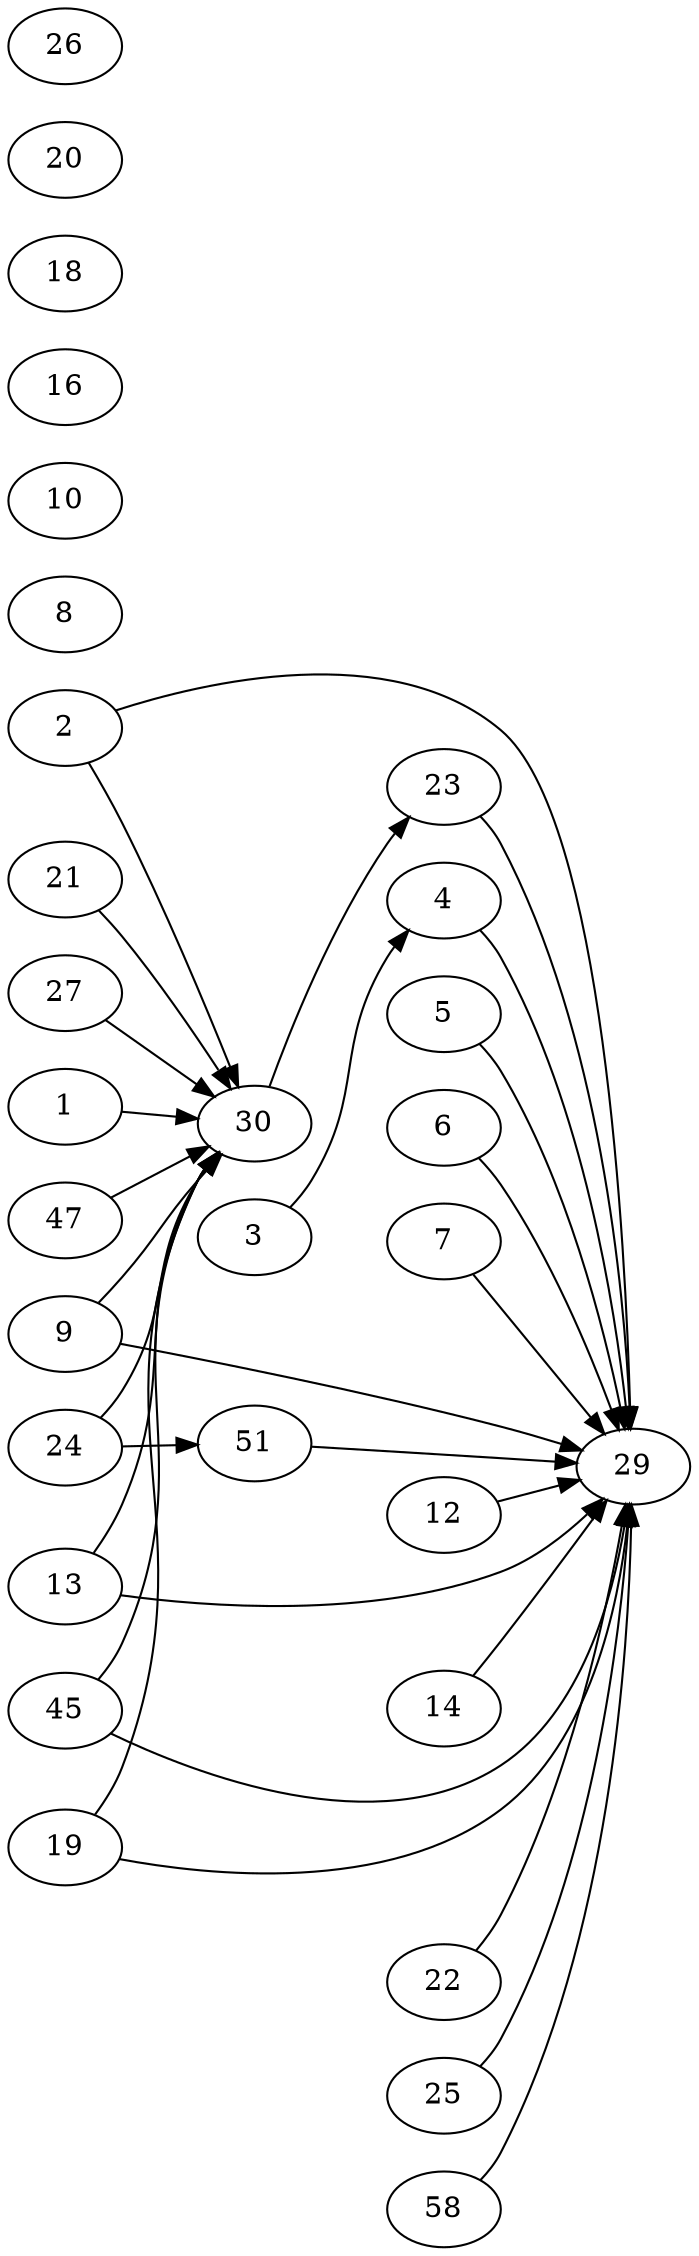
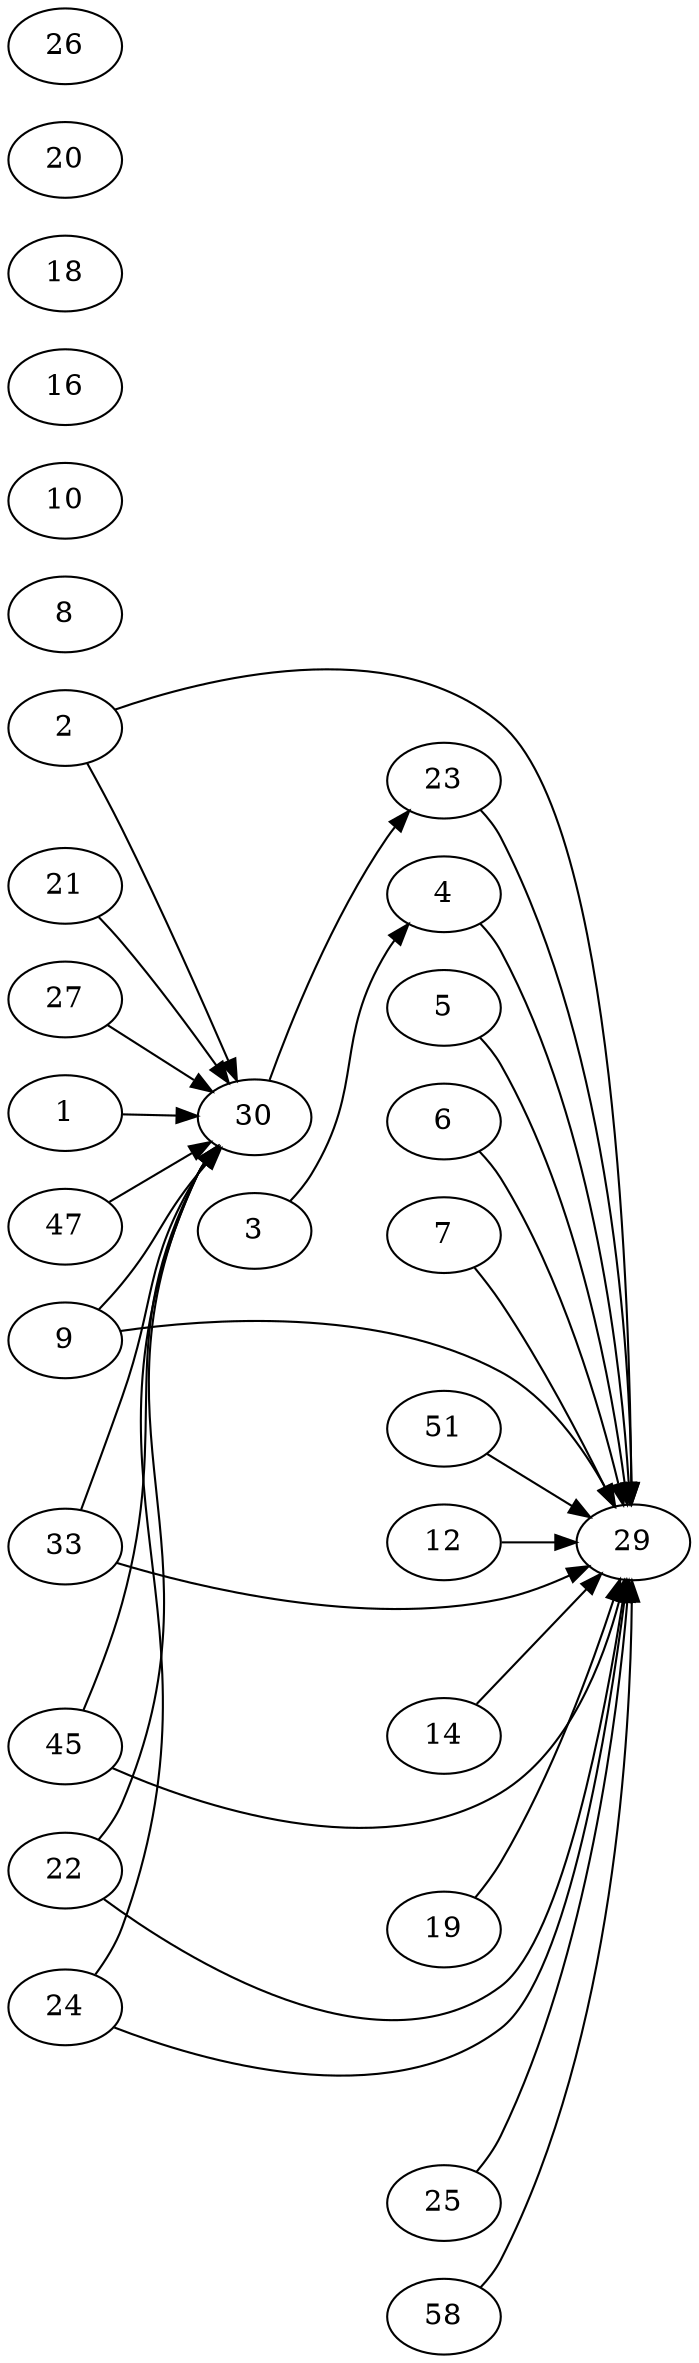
  digraph {
    rankdir=LR
    node [alpha=0.06]
    1 [alpha=0.11 expect_size=28585984]
    30 [alpha=0.03 expect_size=40411136]
    23 [alpha=0.09 expect_size=24547328]
    2 [alpha=0.18 expect_size=36454400]
    29 [alpha=0.11 expect_size=15646720]
    3 [expect_size=19066880]
    4 [alpha=0.10 expect_size=29664256]
    5 [alpha=0.07 expect_size=45363200]
    6 [alpha=0.13 expect_size=47154176]
    7 [alpha=0.08 expect_size=33888256]
    8 [expect_size=15886336]
    9 [alpha=0.07 expect_size=50922496]
    10 [alpha=0.04 expect_size=23483392]
    n14 [expect_size=28753920 label=51]
    12 [alpha=0.01 expect_size=7197696]
-   13 [alpha=0.15 expect_size=50422784]
+   13 [alpha=0.15 expect_size=50422784 label=33]
    14 [alpha=0.01 expect_size=17925120]
    n18 [alpha=0.01 expect_size=41834496 label=45]
    16 [alpha=0.11 expect_size=11677696]
    n20 [alpha=0.10 expect_size=42492928 label=47]
    18 [alpha=0.18 expect_size=15191040]
    19 [alpha=0.10 expect_size=29104128]
    20 [alpha=0.05 expect_size=45207552]
    21 [alpha=0.09 expect_size=7817216]
    22 [expect_size=21570560]
    24 [alpha=0.03 expect_size=11624448]
    25 [alpha=0.13 expect_size=14233600]
    26 [alpha=0.02 expect_size=16357376]
    27 [alpha=0.02 expect_size=43461632]
    n30 [alpha=0.07 expect_size=20908032 label=58]
    1 -> 30
    30 -> 23
    23 -> 29
    2 -> 30
    2 -> 29
    3 -> 4
    4 -> 29
    5 -> 29
    6 -> 29
    7 -> 29
    9 -> 30
    9 -> 29
    n14 -> 29
    12 -> 29
    13 -> 30
    13 -> 29
    14 -> 29
    n18 -> 30
    n18 -> 29
    n20 -> 30
    19 -> 29
    21 -> 30
-   19 -> 30
+   22 -> 30
    22 -> 29
    24 -> 30
-   24 -> n14
+   24 -> 29
    25 -> 29
    27 -> 30
    n30 -> 29
  }
